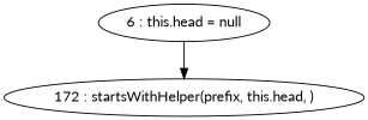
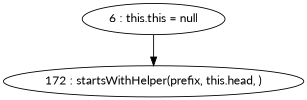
  digraph {
    fontname=Lato
    node [fontname=Lato]
-   "6 : this.head = null"
+   "6 : this.head = null" [label="6 : this.this = null"]
    "172 : startsWithHelper(prefix, this.head, )"
    "6 : this.head = null" -> "172 : startsWithHelper(prefix, this.head, )" [fontname=Lato]
  }
